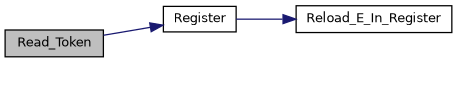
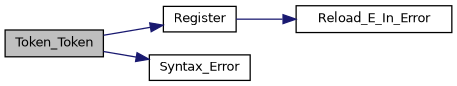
  digraph {
    rankdir=LR
    node [color=black fillcolor=white fontname=Helvetica fontsize=10 shape=record style=filled]
    edge [color=midnightblue fontname=Helvetica fontsize=10 labelfontname=Helvetica labelfontsize=10 style=solid]
-   n1 [fillcolor=grey75 fontcolor=black height=0.2 label=Read_Token width=0.4]
+   n1 [fillcolor=grey75 fontcolor=black height=0.2 label=Token_Token width=0.4]
    n2 [height=0.2 label=Register width=0.4]
-   n4 [height=0.2 label=Reload_E_In_Register width=0.4]
+   n3 [height=0.2 label=Syntax_Error width=0.4]
+   n4 [height=0.2 label=Reload_E_In_Error width=0.4]
    n1 -> n2
+   n1 -> n3
    n2 -> n4
  }
